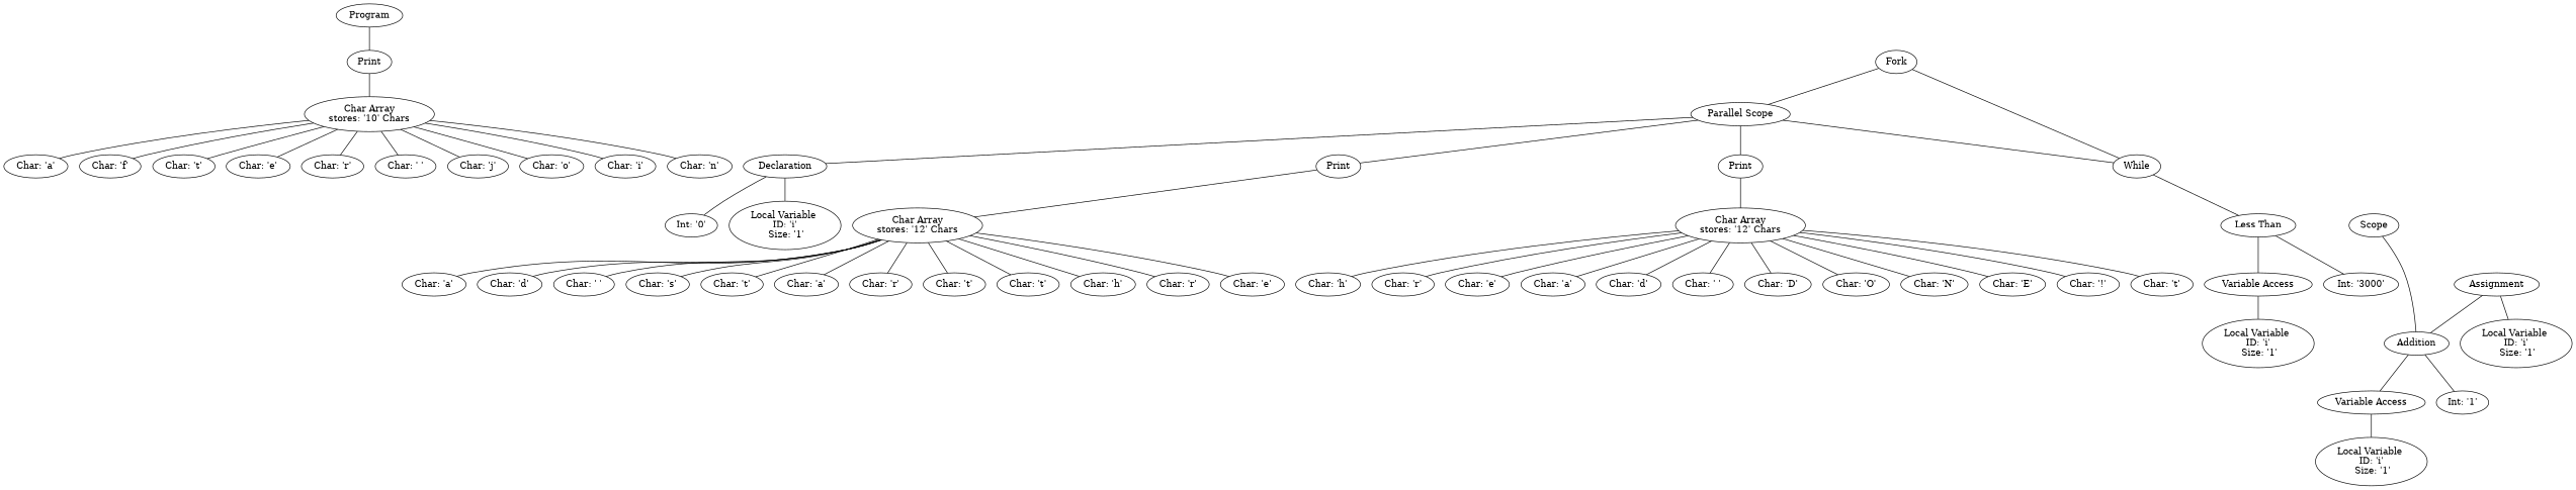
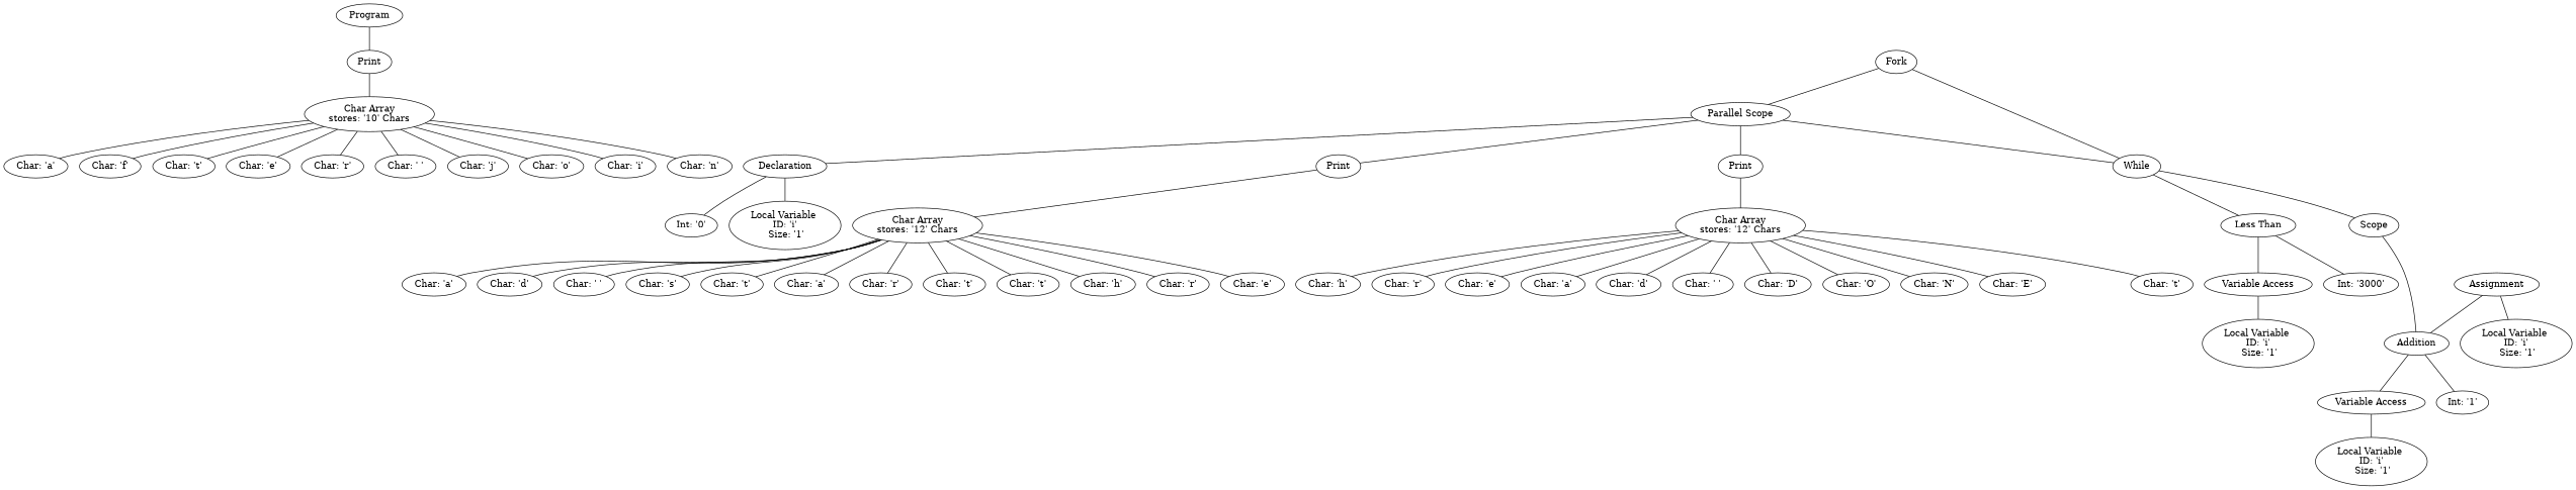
  graph {
    n1 [label=<Program>]
    n2 [label=<Fork>]
    n3 [label=<Print>]
    n4 [label=<Parallel Scope>]
    n5 [label=<Char Array<br/>stores: '10' Chars>]
    n6 [label=<Print>]
    n7 [label=<Declaration>]
    n8 [label=<While>]
    n9 [label=<Print>]
    n10 [label=<Char: 'a'>]
    n11 [label=<Char: 'f'>]
    n12 [label=<Char: 't'>]
    n13 [label=<Char: 'e'>]
    n14 [label=<Char: 'r'>]
    n15 [label=<Char: ' '>]
    n16 [label=<Char: 'j'>]
    n17 [label=<Char: 'o'>]
    n18 [label=<Char: 'i'>]
    n19 [label=<Char: 'n'>]
    n20 [label=<Char Array<br/>stores: '12' Chars>]
    n21 [label=<Local Variable <br/>ID: 'i'<br/> Size: '1'>]
    n22 [label=<Int: '0'>]
    n23 [label=<Less Than>]
    n24 [label=<Scope>]
    n25 [label=<Char Array<br/>stores: '12' Chars>]
    n26 [label=<Char: 't'>]
    n27 [label=<Char: 'h'>]
    n28 [label=<Char: 'r'>]
    n29 [label=<Char: 'e'>]
    n30 [label=<Char: 'a'>]
    n31 [label=<Char: 'd'>]
    n32 [label=<Char: ' '>]
    n33 [label=<Char: 's'>]
    n34 [label=<Char: 't'>]
    n35 [label=<Char: 'a'>]
    n36 [label=<Char: 'r'>]
    n37 [label=<Char: 't'>]
    n38 [label=<Variable Access>]
    n39 [label=<Int: '3000'>]
    n40 [label=<Assignment>]
    n41 [label=<Char: 't'>]
    n42 [label=<Char: 'h'>]
    n43 [label=<Char: 'r'>]
    n44 [label=<Char: 'e'>]
    n45 [label=<Char: 'a'>]
    n46 [label=<Char: 'd'>]
    n47 [label=<Char: ' '>]
    n48 [label=<Char: 'D'>]
    n49 [label=<Char: 'O'>]
    n50 [label=<Char: 'N'>]
    n51 [label=<Char: 'E'>]
-   n52 [label=<Char: '!'>]
    n53 [label=<Local Variable <br/>ID: 'i'<br/> Size: '1'>]
    n54 [label=<Local Variable <br/>ID: 'i'<br/> Size: '1'>]
    n55 [label=<Addition>]
    n56 [label=<Variable Access>]
    n57 [label=<Int: '1'>]
    n58 [label=<Local Variable <br/>ID: 'i'<br/> Size: '1'>]
    subgraph sub_1 {
      rank=same
      n1
    }
    subgraph sub_2 {
      rank=same
      n2
      n3
    }
    subgraph sub_3 {
      rank=same
      n4
      n5
    }
    subgraph sub_4 {
      rank=same
      n6
      n7
      n8
      n9
      n10
      n11
      n12
      n13
      n14
      n15
      n16
      n17
      n18
      n19
    }
    subgraph sub_5 {
      rank=same
      n20
      n21
      n22
      n23
      n24
      n25
    }
    subgraph sub_6 {
      rank=same
      n26
      n27
      n28
      n29
      n30
      n31
      n32
      n33
      n34
      n35
      n36
      n37
      n38
      n39
      n40
      n41
      n42
      n43
      n44
      n45
      n46
      n47
      n48
      n49
      n50
      n51
-     n52
    }
    subgraph sub_7 {
      rank=same
      n53
      n54
      n55
    }
    subgraph sub_8 {
      rank=same
      n56
      n57
    }
    subgraph sub_9 {
      rank=same
      n58
    }
    n1 -- n3
    n2 -- n4
    n3 -- n5
    n4 -- n6
    n4 -- n7
    n4 -- n8
    n4 -- n9
    n5 -- n10
    n5 -- n11
    n5 -- n12
    n5 -- n13
    n5 -- n14
    n5 -- n15
    n5 -- n16
    n5 -- n17
    n5 -- n18
    n5 -- n19
    n6 -- n20
    n7 -- n21
    n7 -- n22
    n8 -- n2
    n8 -- n23
+   n8 -- n24
    n9 -- n25
    n20 -- n26
    n20 -- n27
    n20 -- n28
    n20 -- n29
    n20 -- n30
    n20 -- n31
    n20 -- n32
    n20 -- n33
    n20 -- n34
    n20 -- n35
    n20 -- n36
    n20 -- n37
    n23 -- n38
    n23 -- n39
    n24 -- n55
    n25 -- n41
    n25 -- n42
    n25 -- n43
    n25 -- n44
    n25 -- n45
    n25 -- n46
    n25 -- n47
    n25 -- n48
    n25 -- n49
    n25 -- n50
    n25 -- n51
-   n25 -- n52
    n38 -- n53
    n40 -- n54
    n40 -- n55
    n55 -- n56
    n55 -- n57
    n56 -- n58
  }
